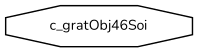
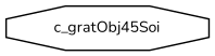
  digraph {
    rankdir=LR
    fontname=Nunito
-   n1 [color=black fillcolor=white fontname=Nunito fontsize=10 height=0.2 label=c_gratObj46Soi shape=octagon style=filled width=0.4]
+   n1 [color=black fillcolor=white fontname=Nunito fontsize=10 height=0.2 label=c_gratObj45Soi shape=octagon style=filled width=0.4]
  }
